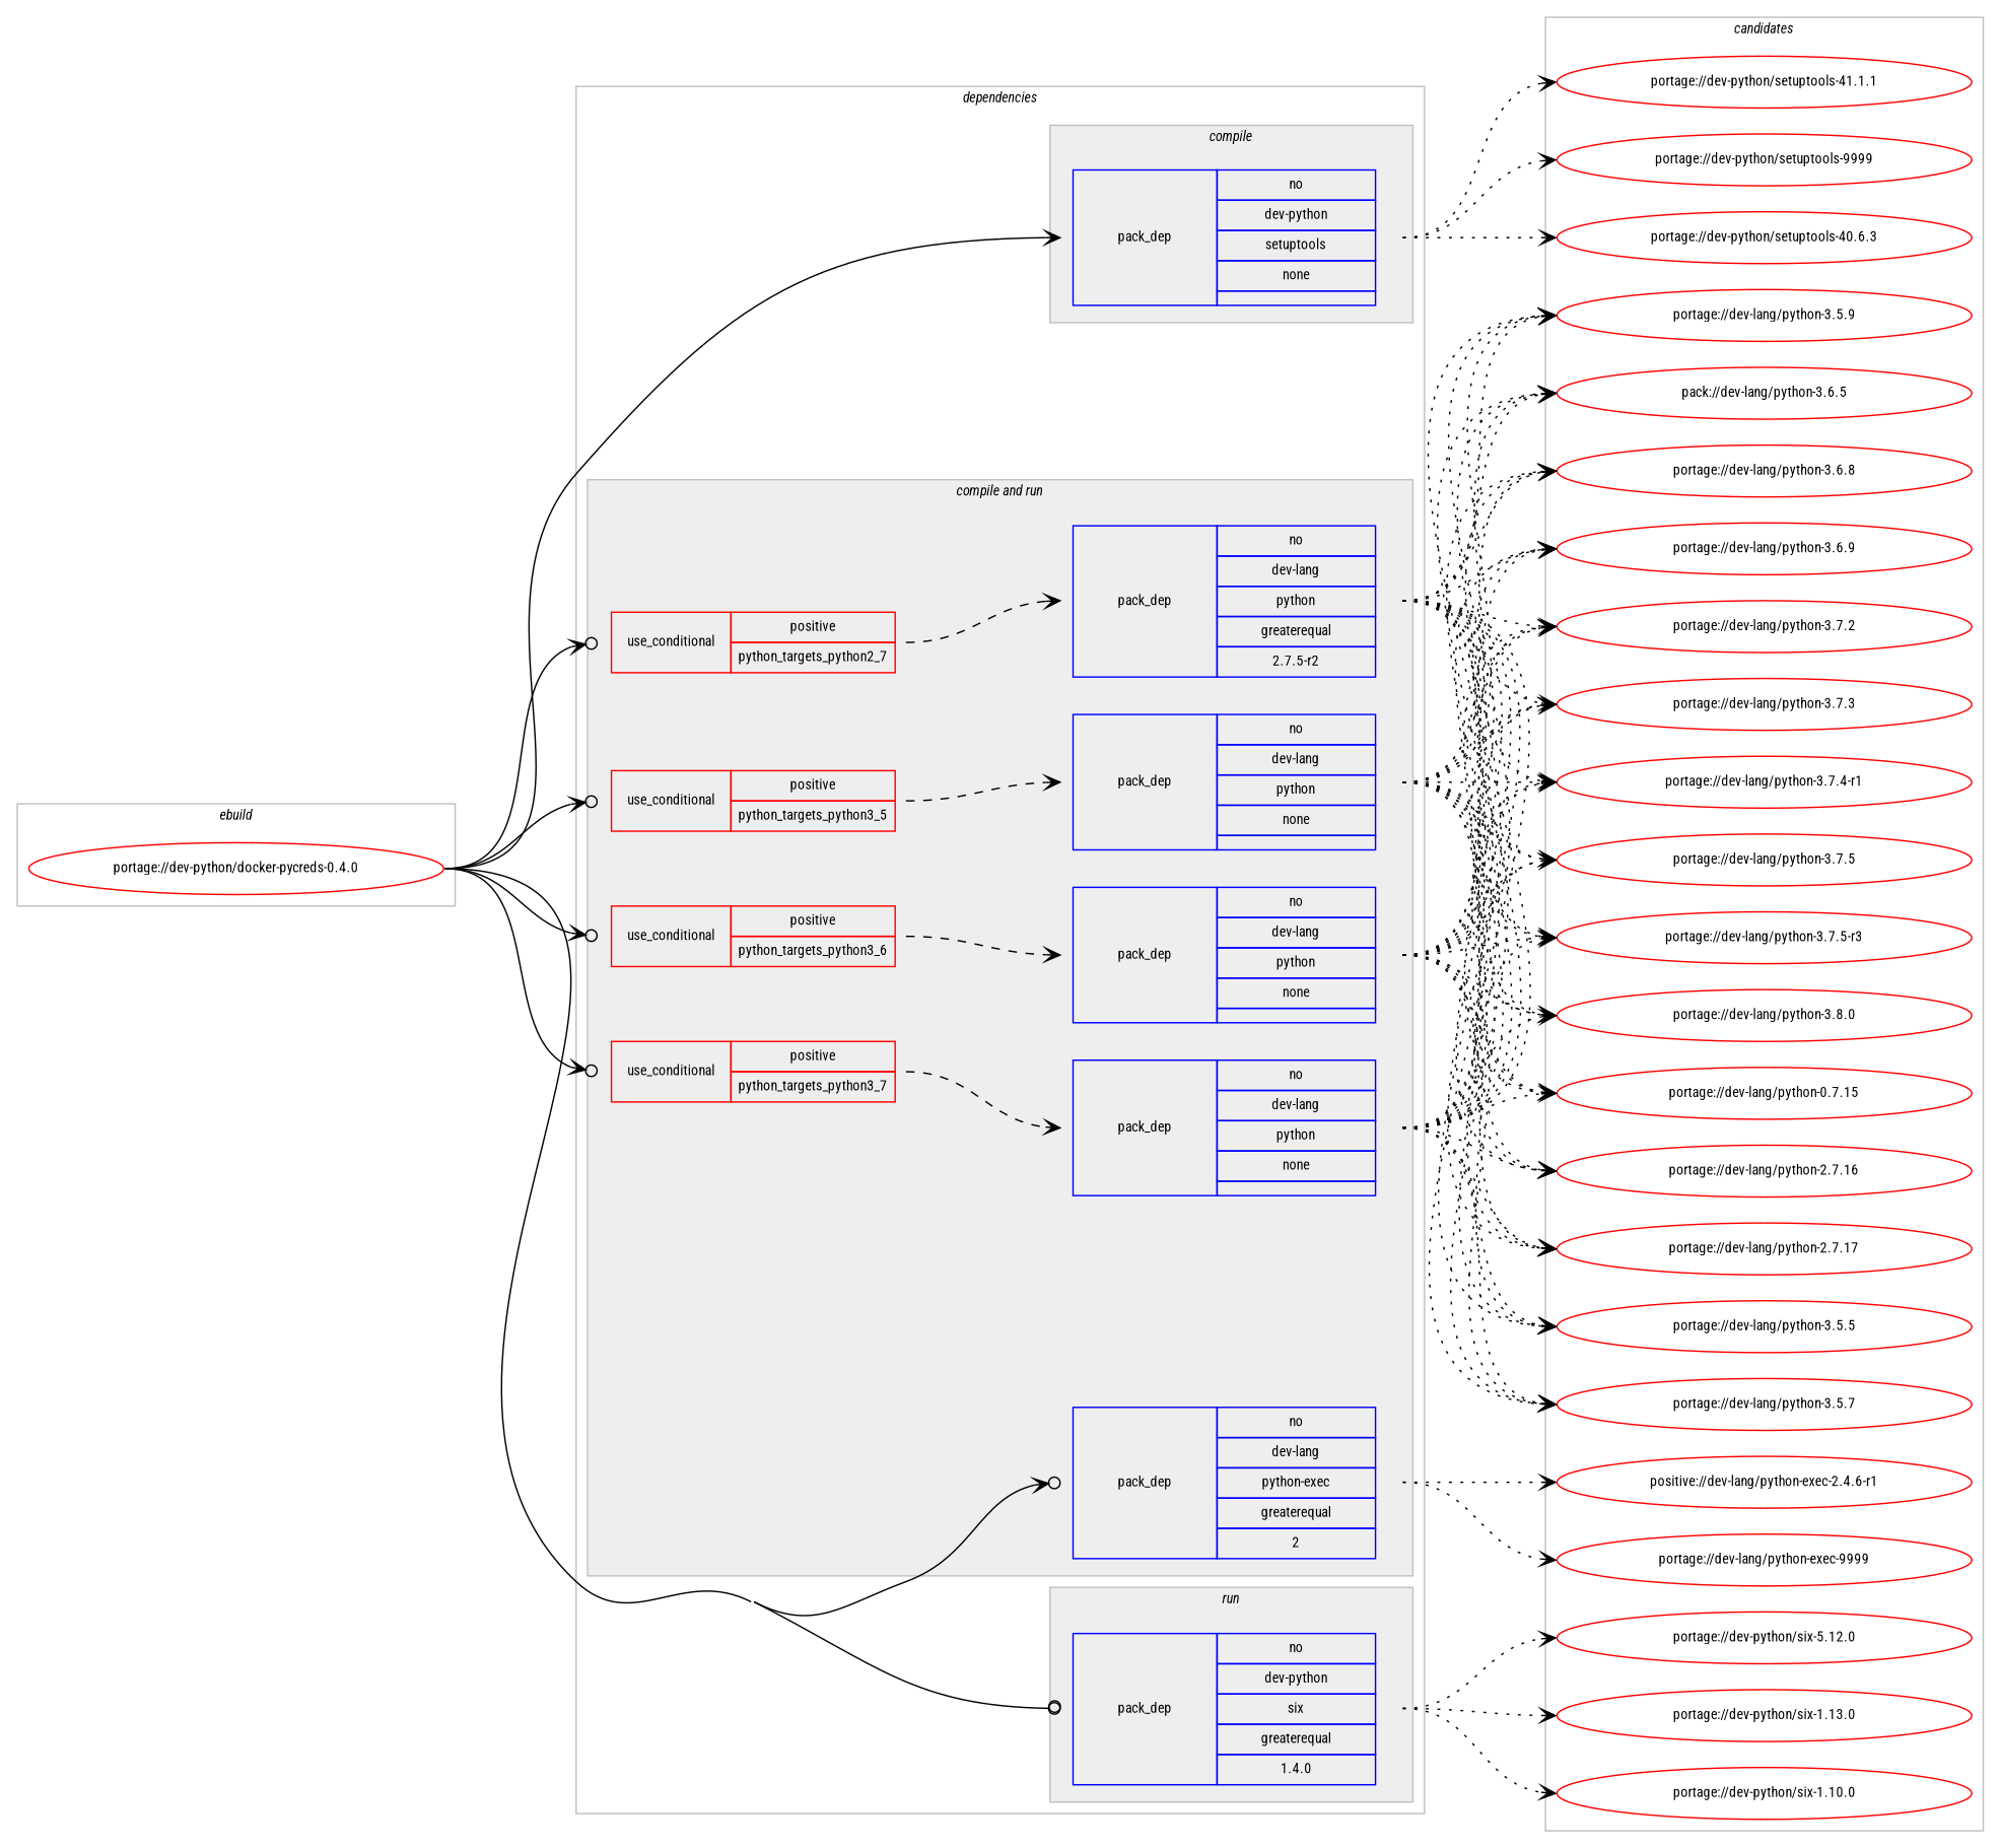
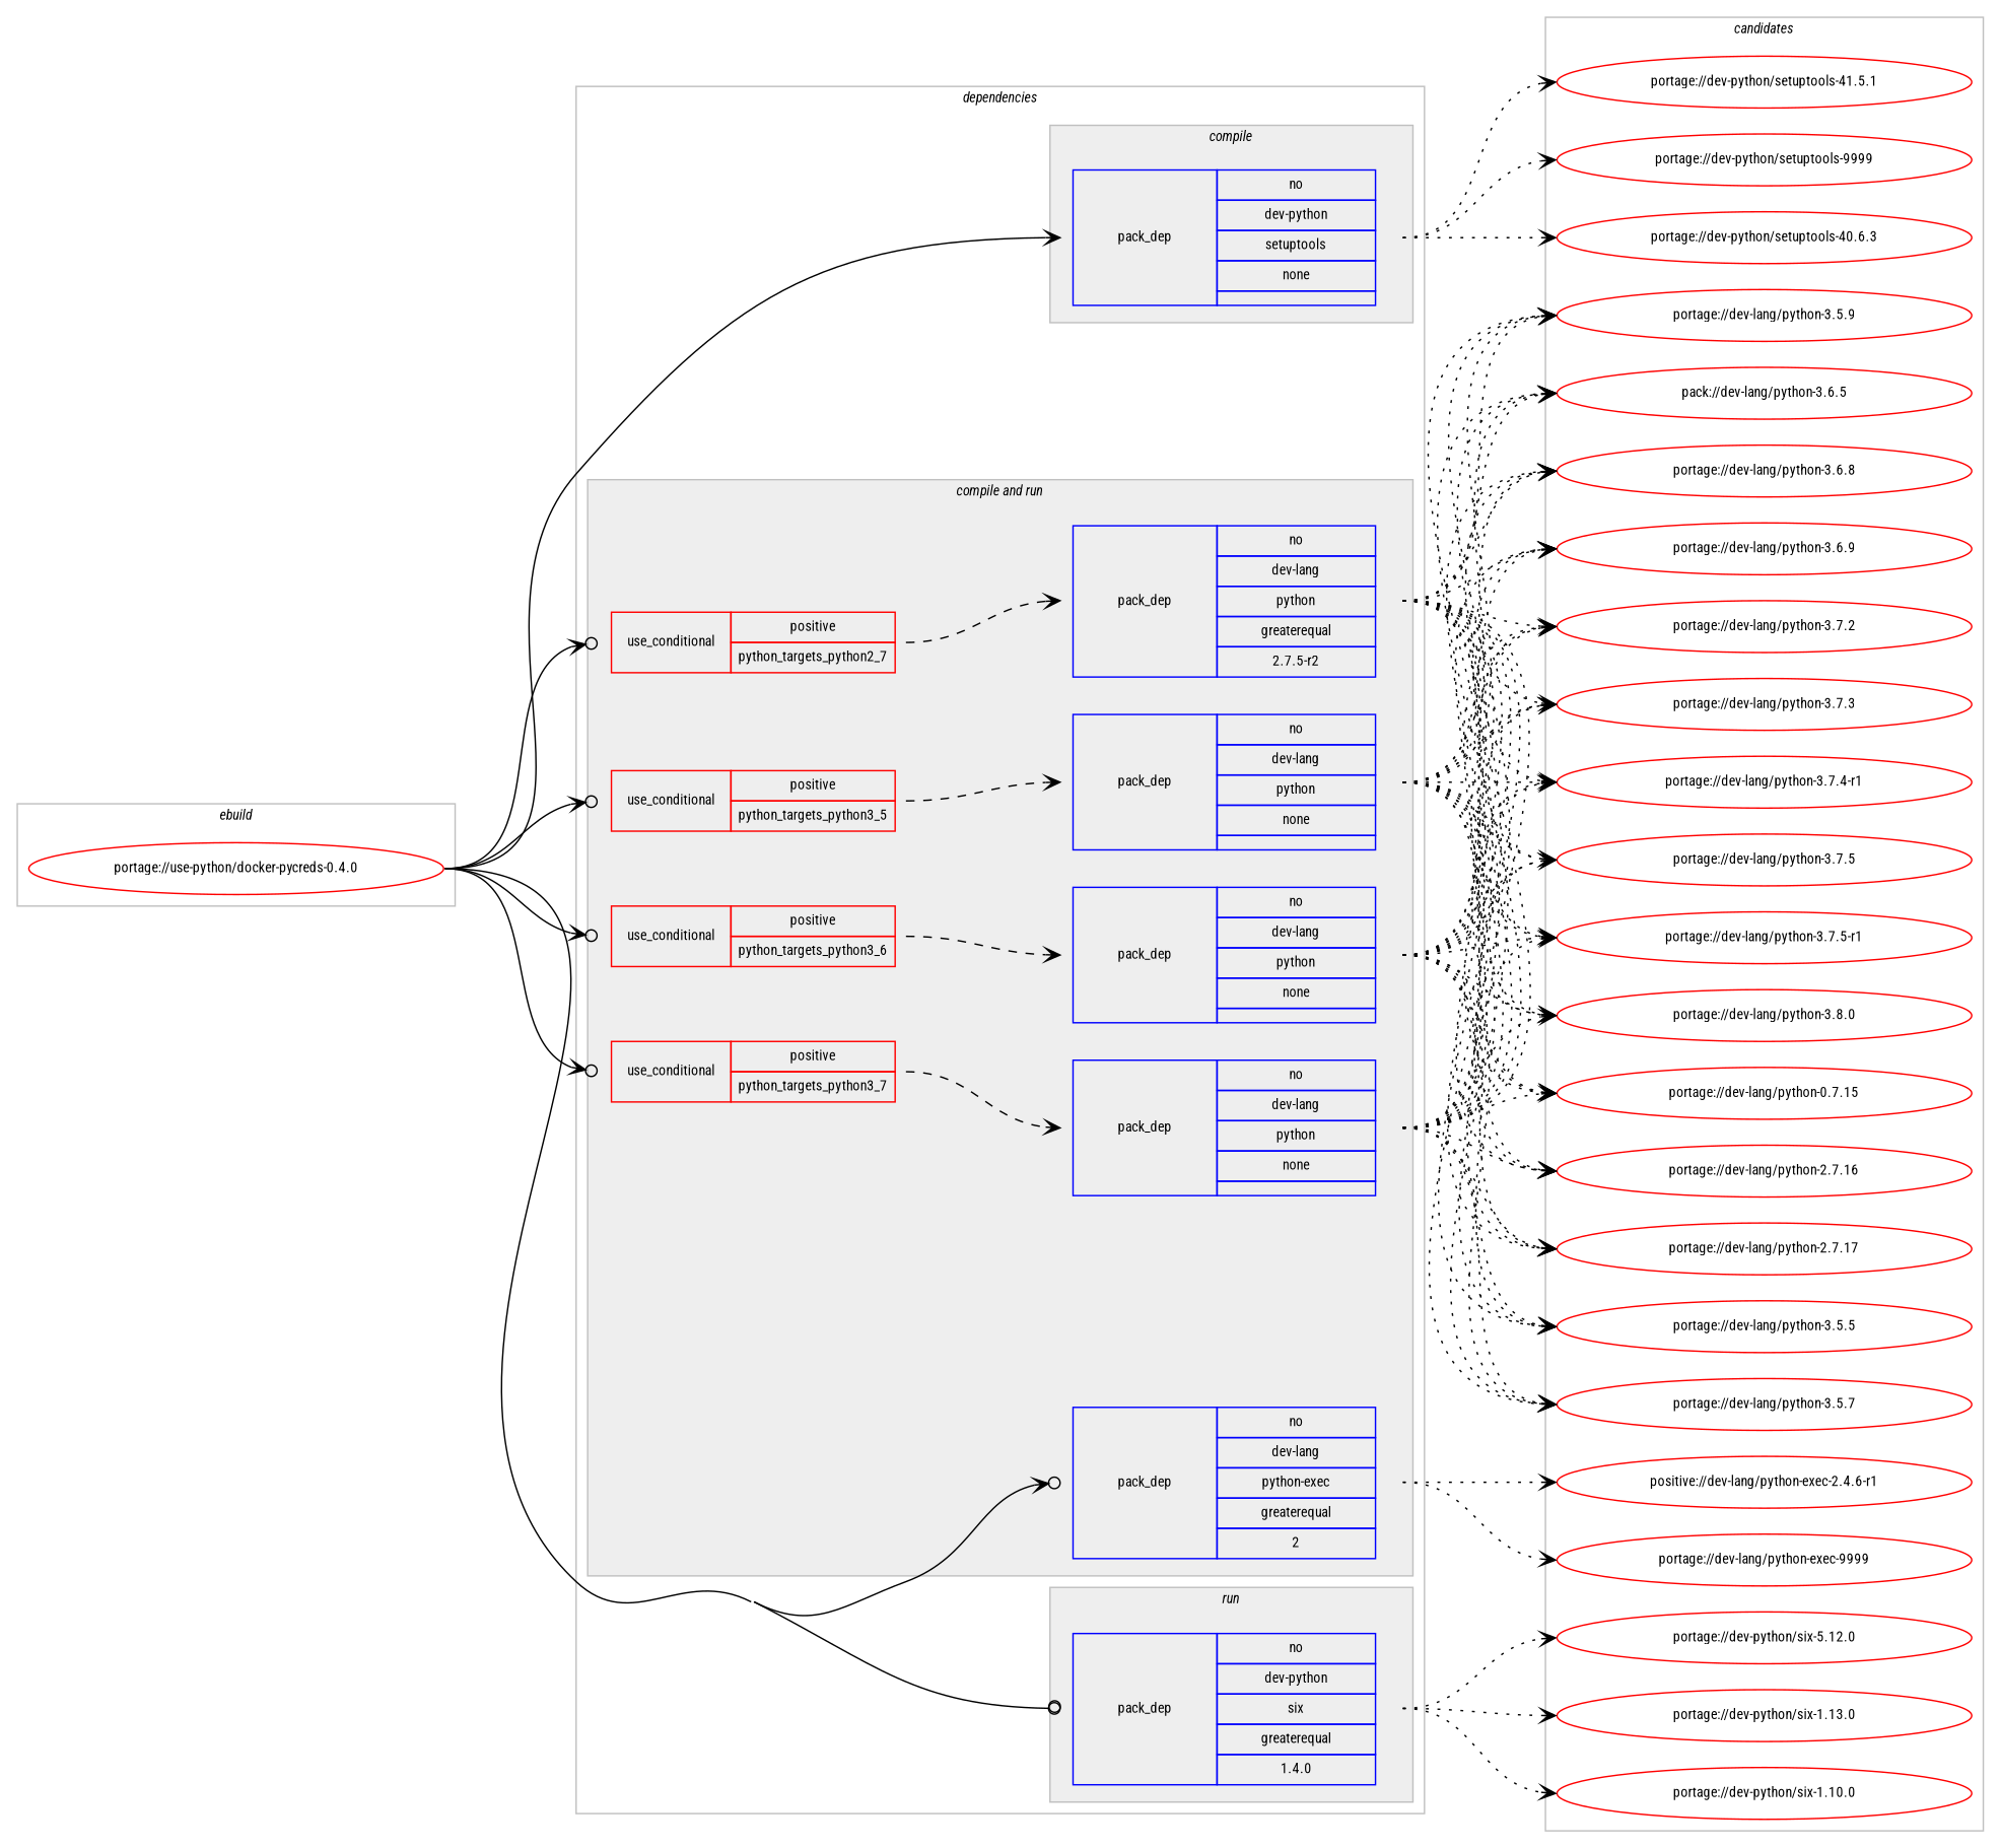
  digraph {
    compound=true
    concentrate=true
    fontname="Roboto Condensed"
    fontsize=10
    newrank=true
    rankdir=LR
    ranksep=1.5
    node [color=red fontname="Roboto Condensed" fontsize=10]
    edge [arrowhead=vee fontname="Roboto Condensed" headport=w style=dotted tailport=e weight=100]
-   n1 [label="portage://dev-python/docker-pycreds-0.4.0" width=4]
+   n1 [label="portage://use-python/docker-pycreds-0.4.0" width=4]
    n2 [color=blue label=<<TABLE BORDER="0" CELLBORDER="1" CELLSPACING="0" CELLPADDING="4" WIDTH="220"><TR><TD ROWSPAN="6" CELLPADDING="30">pack_dep</TD></TR><TR><TD WIDTH="110">no</TD></TR><TR><TD>dev-python</TD></TR><TR><TD>setuptools</TD></TR><TR><TD>none</TD></TR><TR><TD></TD></TR></TABLE>> shape=none]
    n3 [color=blue label=<<TABLE BORDER="0" CELLBORDER="1" CELLSPACING="0" CELLPADDING="4" WIDTH="220"><TR><TD ROWSPAN="6" CELLPADDING="30">pack_dep</TD></TR><TR><TD WIDTH="110">no</TD></TR><TR><TD>dev-lang</TD></TR><TR><TD>python</TD></TR><TR><TD>greaterequal</TD></TR><TR><TD>2.7.5-r2</TD></TR></TABLE>> shape=none]
    n4 [label=<<TABLE BORDER="0" CELLBORDER="1" CELLSPACING="0" CELLPADDING="4"><TR><TD ROWSPAN="3" CELLPADDING="10">use_conditional</TD></TR><TR><TD>positive</TD></TR><TR><TD>python_targets_python2_7</TD></TR></TABLE>> shape=none]
    n5 [color=blue label=<<TABLE BORDER="0" CELLBORDER="1" CELLSPACING="0" CELLPADDING="4" WIDTH="220"><TR><TD ROWSPAN="6" CELLPADDING="30">pack_dep</TD></TR><TR><TD WIDTH="110">no</TD></TR><TR><TD>dev-lang</TD></TR><TR><TD>python</TD></TR><TR><TD>none</TD></TR><TR><TD></TD></TR></TABLE>> shape=none]
    n6 [label=<<TABLE BORDER="0" CELLBORDER="1" CELLSPACING="0" CELLPADDING="4"><TR><TD ROWSPAN="3" CELLPADDING="10">use_conditional</TD></TR><TR><TD>positive</TD></TR><TR><TD>python_targets_python3_5</TD></TR></TABLE>> shape=none]
    n7 [color=blue label=<<TABLE BORDER="0" CELLBORDER="1" CELLSPACING="0" CELLPADDING="4" WIDTH="220"><TR><TD ROWSPAN="6" CELLPADDING="30">pack_dep</TD></TR><TR><TD WIDTH="110">no</TD></TR><TR><TD>dev-lang</TD></TR><TR><TD>python</TD></TR><TR><TD>none</TD></TR><TR><TD></TD></TR></TABLE>> shape=none]
    n8 [label=<<TABLE BORDER="0" CELLBORDER="1" CELLSPACING="0" CELLPADDING="4"><TR><TD ROWSPAN="3" CELLPADDING="10">use_conditional</TD></TR><TR><TD>positive</TD></TR><TR><TD>python_targets_python3_6</TD></TR></TABLE>> shape=none]
    n9 [color=blue label=<<TABLE BORDER="0" CELLBORDER="1" CELLSPACING="0" CELLPADDING="4" WIDTH="220"><TR><TD ROWSPAN="6" CELLPADDING="30">pack_dep</TD></TR><TR><TD WIDTH="110">no</TD></TR><TR><TD>dev-lang</TD></TR><TR><TD>python</TD></TR><TR><TD>none</TD></TR><TR><TD></TD></TR></TABLE>> shape=none]
    n10 [label=<<TABLE BORDER="0" CELLBORDER="1" CELLSPACING="0" CELLPADDING="4"><TR><TD ROWSPAN="3" CELLPADDING="10">use_conditional</TD></TR><TR><TD>positive</TD></TR><TR><TD>python_targets_python3_7</TD></TR></TABLE>> shape=none]
    n11 [color=blue label=<<TABLE BORDER="0" CELLBORDER="1" CELLSPACING="0" CELLPADDING="4" WIDTH="220"><TR><TD ROWSPAN="6" CELLPADDING="30">pack_dep</TD></TR><TR><TD WIDTH="110">no</TD></TR><TR><TD>dev-lang</TD></TR><TR><TD>python-exec</TD></TR><TR><TD>greaterequal</TD></TR><TR><TD>2</TD></TR></TABLE>> shape=none]
    n12 [color=blue label=<<TABLE BORDER="0" CELLBORDER="1" CELLSPACING="0" CELLPADDING="4" WIDTH="220"><TR><TD ROWSPAN="6" CELLPADDING="30">pack_dep</TD></TR><TR><TD WIDTH="110">no</TD></TR><TR><TD>dev-python</TD></TR><TR><TD>six</TD></TR><TR><TD>greaterequal</TD></TR><TR><TD>1.4.0</TD></TR></TABLE>> shape=none]
    n13 [label="portage://dev-python/setuptools-40.6.3" width=4]
-   n14 [label="portage://dev-python/setuptools-41.1.1" width=4]
+   n14 [label="portage://dev-python/setuptools-41.5.1" width=4]
    n15 [label="portage://dev-python/setuptools-9999" width=4]
    n16 [label="portage://dev-lang/python-0.7.15" width=4]
    n17 [label="portage://dev-lang/python-2.7.16" width=4]
    n18 [label="portage://dev-lang/python-2.7.17" width=4]
    n19 [label="portage://dev-lang/python-3.5.5" width=4]
    n20 [label="portage://dev-lang/python-3.5.7" width=4]
    n21 [label="portage://dev-lang/python-3.5.9" width=4]
    n22 [label="pack://dev-lang/python-3.6.5" width=4]
    n23 [label="portage://dev-lang/python-3.6.8" width=4]
    n24 [label="portage://dev-lang/python-3.6.9" width=4]
    n25 [label="portage://dev-lang/python-3.7.2" width=4]
    n26 [label="portage://dev-lang/python-3.7.3" width=4]
    n27 [label="portage://dev-lang/python-3.7.4-r1" width=4]
    n28 [label="portage://dev-lang/python-3.7.5" width=4]
-   n29 [label="portage://dev-lang/python-3.7.5-r3" width=4]
+   n29 [label="portage://dev-lang/python-3.7.5-r1" width=4]
    n30 [label="portage://dev-lang/python-3.8.0" width=4]
    n31 [label="positive://dev-lang/python-exec-2.4.6-r1" width=4]
    n32 [label="portage://dev-lang/python-exec-9999" width=4]
    n33 [label="portage://dev-python/six-1.10.0" width=4]
    n34 [label="portage://dev-python/six-5.12.0" width=4]
    n35 [label="portage://dev-python/six-1.13.0" width=4]
    subgraph cluster_1 {
      color=gray
      label=<<i>ebuild</i>>
      rank=same
      n1
    }
    subgraph cluster_2 {
      color=gray
      label=<<i>dependencies</i>>
      subgraph cluster_3 {
        color=gray
        fillcolor="#eeeeee"
        label=<<i>compile</i>>
        style=filled
        subgraph sub_4 {
          color=gray
          fillcolor="#eeeeee"
          label=<<i>compile</i>>
          style=filled
          n2
        }
      }
      subgraph cluster_5 {
        color=gray
        fillcolor="#eeeeee"
        label=<<i>compile and run</i>>
        style=filled
        subgraph sub_6 {
          color=gray
          fillcolor="#eeeeee"
          label=<<i>compile and run</i>>
          style=filled
          n4
          subgraph sub_7 {
            color=gray
            fillcolor="#eeeeee"
            label=<<i>compile and run</i>>
            style=filled
            n3
          }
        }
        subgraph sub_8 {
          color=gray
          fillcolor="#eeeeee"
          label=<<i>compile and run</i>>
          style=filled
          n6
          subgraph sub_9 {
            color=gray
            fillcolor="#eeeeee"
            label=<<i>compile and run</i>>
            style=filled
            n5
          }
        }
        subgraph sub_10 {
          color=gray
          fillcolor="#eeeeee"
          label=<<i>compile and run</i>>
          style=filled
          n8
          subgraph sub_11 {
            color=gray
            fillcolor="#eeeeee"
            label=<<i>compile and run</i>>
            style=filled
            n7
          }
        }
        subgraph sub_12 {
          color=gray
          fillcolor="#eeeeee"
          label=<<i>compile and run</i>>
          style=filled
          n10
          subgraph sub_13 {
            color=gray
            fillcolor="#eeeeee"
            label=<<i>compile and run</i>>
            style=filled
            n9
          }
        }
        subgraph sub_14 {
          color=gray
          fillcolor="#eeeeee"
          label=<<i>compile and run</i>>
          style=filled
          n11
        }
      }
      subgraph cluster_15 {
        color=gray
        fillcolor="#eeeeee"
        label=<<i>run</i>>
        style=filled
        subgraph sub_16 {
          color=gray
          fillcolor="#eeeeee"
          label=<<i>run</i>>
          style=filled
          n12
        }
      }
    }
    subgraph cluster_17 {
      color=gray
      label=<<i>candidates</i>>
      rank=same
      subgraph sub_18 {
        color=black
        label=<<i>candidates</i>>
        nodesep=1
        rank=same
        n13
        n14
        n15
      }
      subgraph sub_19 {
        color=black
        label=<<i>candidates</i>>
        nodesep=1
        rank=same
        n16
        n17
        n18
        n19
        n20
        n21
        n22
        n23
        n24
        n25
        n26
        n27
        n28
        n29
        n30
      }
      subgraph sub_20 {
        color=black
        label=<<i>candidates</i>>
        nodesep=1
        rank=same
        n16
        n17
        n18
        n19
        n20
        n21
        n22
        n23
        n24
        n25
        n26
        n27
        n28
        n29
        n30
      }
      subgraph sub_21 {
        color=black
        label=<<i>candidates</i>>
        nodesep=1
        rank=same
        n16
        n17
        n18
        n19
        n20
        n21
        n22
        n23
        n24
        n25
        n26
        n27
        n28
        n29
        n30
      }
      subgraph sub_22 {
        color=black
        label=<<i>candidates</i>>
        nodesep=1
        rank=same
        n16
        n17
        n18
        n19
        n20
        n21
        n22
        n23
        n24
        n25
        n26
        n27
        n28
        n29
        n30
      }
      subgraph sub_23 {
        color=black
        label=<<i>candidates</i>>
        nodesep=1
        rank=same
        n31
        n32
      }
      subgraph sub_24 {
        color=black
        label=<<i>candidates</i>>
        nodesep=1
        rank=same
        n33
        n34
        n35
      }
    }
    n1 -> n2 [style=solid weight=20]
    n1 -> n4 [arrowhead=odotvee style=solid weight=20]
    n1 -> n6 [arrowhead=odotvee style=solid weight=20]
    n1 -> n8 [arrowhead=odotvee style=solid weight=20]
    n1 -> n10 [arrowhead=odotvee style=solid weight=20]
    n1 -> n11 [arrowhead=odotvee style=solid weight=20]
    n1 -> n12 [arrowhead=odot style=solid weight=20]
    n2 -> n13
    n2 -> n14
    n2 -> n15
    n3 -> n16
    n3 -> n17
    n3 -> n18
    n3 -> n19
    n3 -> n20
    n3 -> n21
    n3 -> n22
    n3 -> n23
    n3 -> n24
    n3 -> n25
    n3 -> n26
    n3 -> n27
    n3 -> n28
    n3 -> n29
    n3 -> n30
    n4 -> n3 [style=dashed weight=20]
    n5 -> n16
    n5 -> n17
    n5 -> n18
    n5 -> n19
    n5 -> n20
    n5 -> n21
    n5 -> n22
    n5 -> n23
    n5 -> n24
    n5 -> n25
    n5 -> n26
    n5 -> n27
    n5 -> n28
    n5 -> n29
    n5 -> n30
    n6 -> n5 [style=dashed weight=20]
    n7 -> n16
    n7 -> n17
    n7 -> n18
    n7 -> n19
    n7 -> n20
    n7 -> n21
    n7 -> n22
    n7 -> n23
    n7 -> n24
    n7 -> n25
    n7 -> n26
    n7 -> n27
    n7 -> n28
    n7 -> n29
    n7 -> n30
    n8 -> n7 [style=dashed weight=20]
    n9 -> n16
    n9 -> n17
    n9 -> n18
    n9 -> n19
    n9 -> n20
    n9 -> n21
    n9 -> n22
    n9 -> n23
    n9 -> n24
    n9 -> n25
    n9 -> n26
    n9 -> n27
    n9 -> n28
    n9 -> n29
    n9 -> n30
    n10 -> n9 [style=dashed weight=20]
    n11 -> n31
    n11 -> n32
    n12 -> n33
    n12 -> n34
    n12 -> n35
  }
